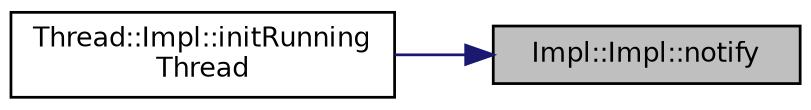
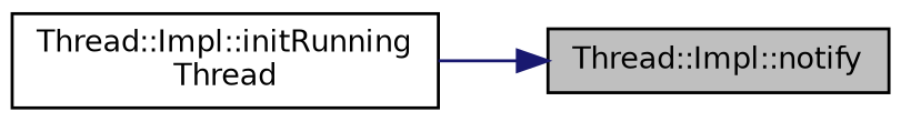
  digraph {
    rankdir=RL
    node [color=black fontname=Helvetica fontsize=10 shape=record style=filled]
-   n1 [fillcolor=grey75 fontcolor=black height=0.2 label="Impl::Impl::notify" width=0.4]
+   n1 [fillcolor=grey75 fontcolor=black height=0.2 label="Thread::Impl::notify" width=0.4]
    n2 [fillcolor=white height=0.2 label="Thread::Impl::initRunning\lThread" width=0.4]
    n1 -> n2 [color=midnightblue dir=back fontname=Helvetica fontsize=10 labelfontname=Helvetica labelfontsize=10 style=solid]
  }
